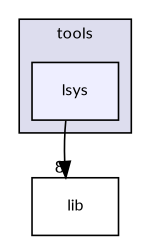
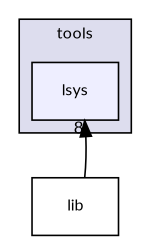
  digraph {
    compound=true
    fontname=Lato
    node [fontname=Lato fontsize=10 shape=box]
    n1 [fillcolor="#eeeeff" label=lsys pencolor=black style=filled]
    n2 [label=lib]
    subgraph cluster_1 {
      bgcolor="#ddddee"
      fontsize=10
      label=tools
      pencolor=black
      n1
    }
-   n1 -> n2 [headlabel=8 labeldistance=1.5 labelfontname=Helvetica labelfontsize=10 fontname=Lato]
+   n2 -> n1 [headlabel=8 labeldistance=1.5 labelfontname=Helvetica labelfontsize=10 fontname=Lato]
  }
